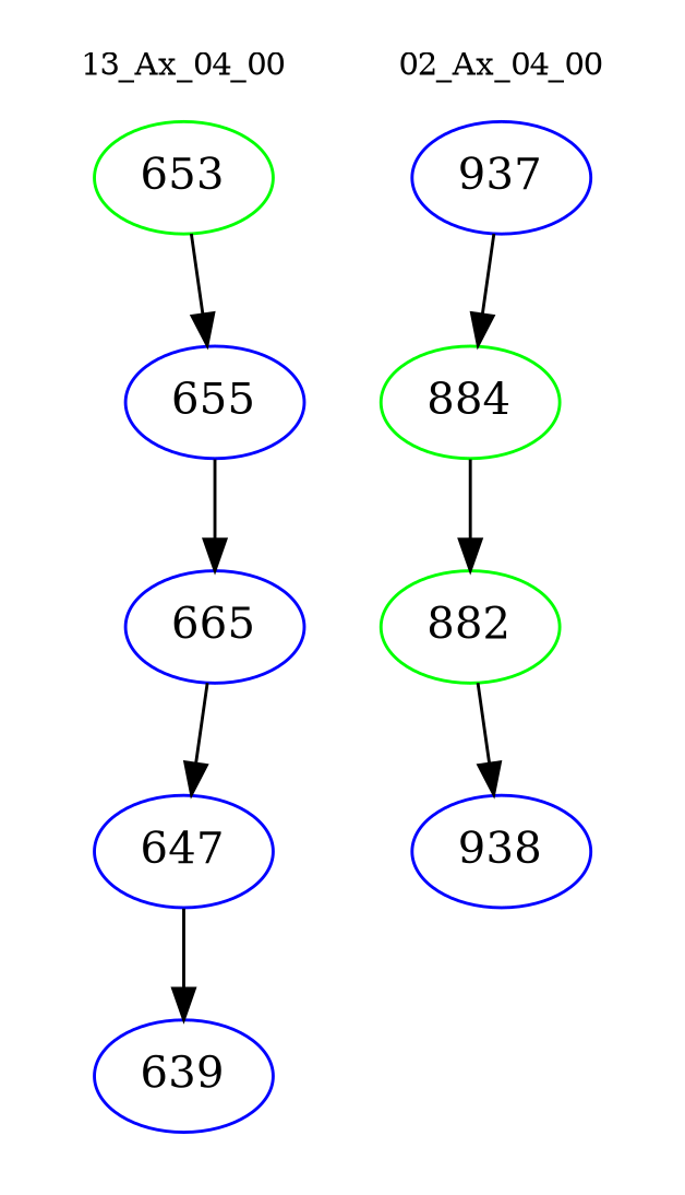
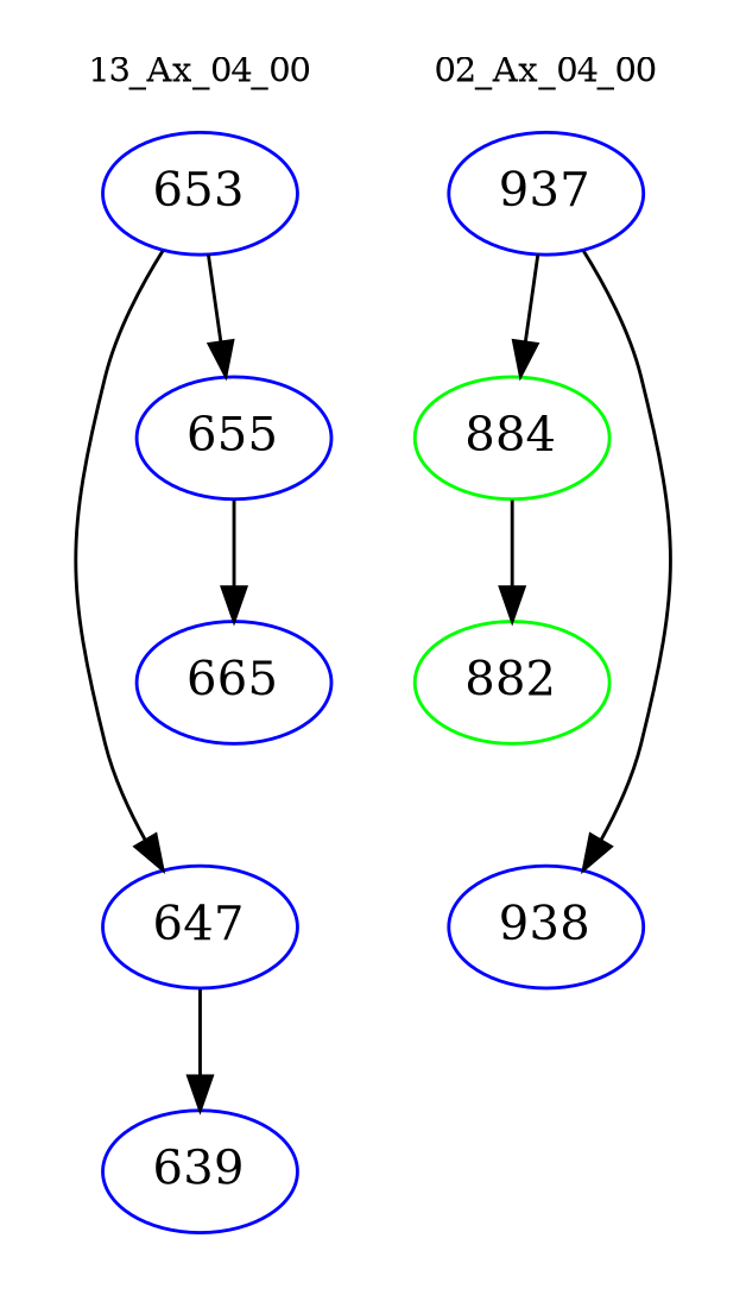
  digraph {
    node [color=blue]
    edge [color=black]
-   n1 [color=green label=653]
+   n1 [label=653]
    n2 [label=647]
    n3 [label=655]
    n4 [label=639]
    n5 [label=665]
    n6 [label=937]
    n7 [color=green label=884]
    n8 [label=938]
    n9 [color=green label=882]
    subgraph cluster_1 {
      color=white
      fontsize=10
      label="13_Ax_04_00"
      n1
      n2
      n3
      n4
      n5
    }
    subgraph cluster_2 {
      color=white
      fontsize=10
      label="02_Ax_04_00"
      n6
      n7
      n8
      n9
    }
-   n5 -> n2
+   n1 -> n2
    n1 -> n3
    n2 -> n4
    n3 -> n5
    n6 -> n7
-   n9 -> n8
+   n6 -> n8
    n7 -> n9
  }
